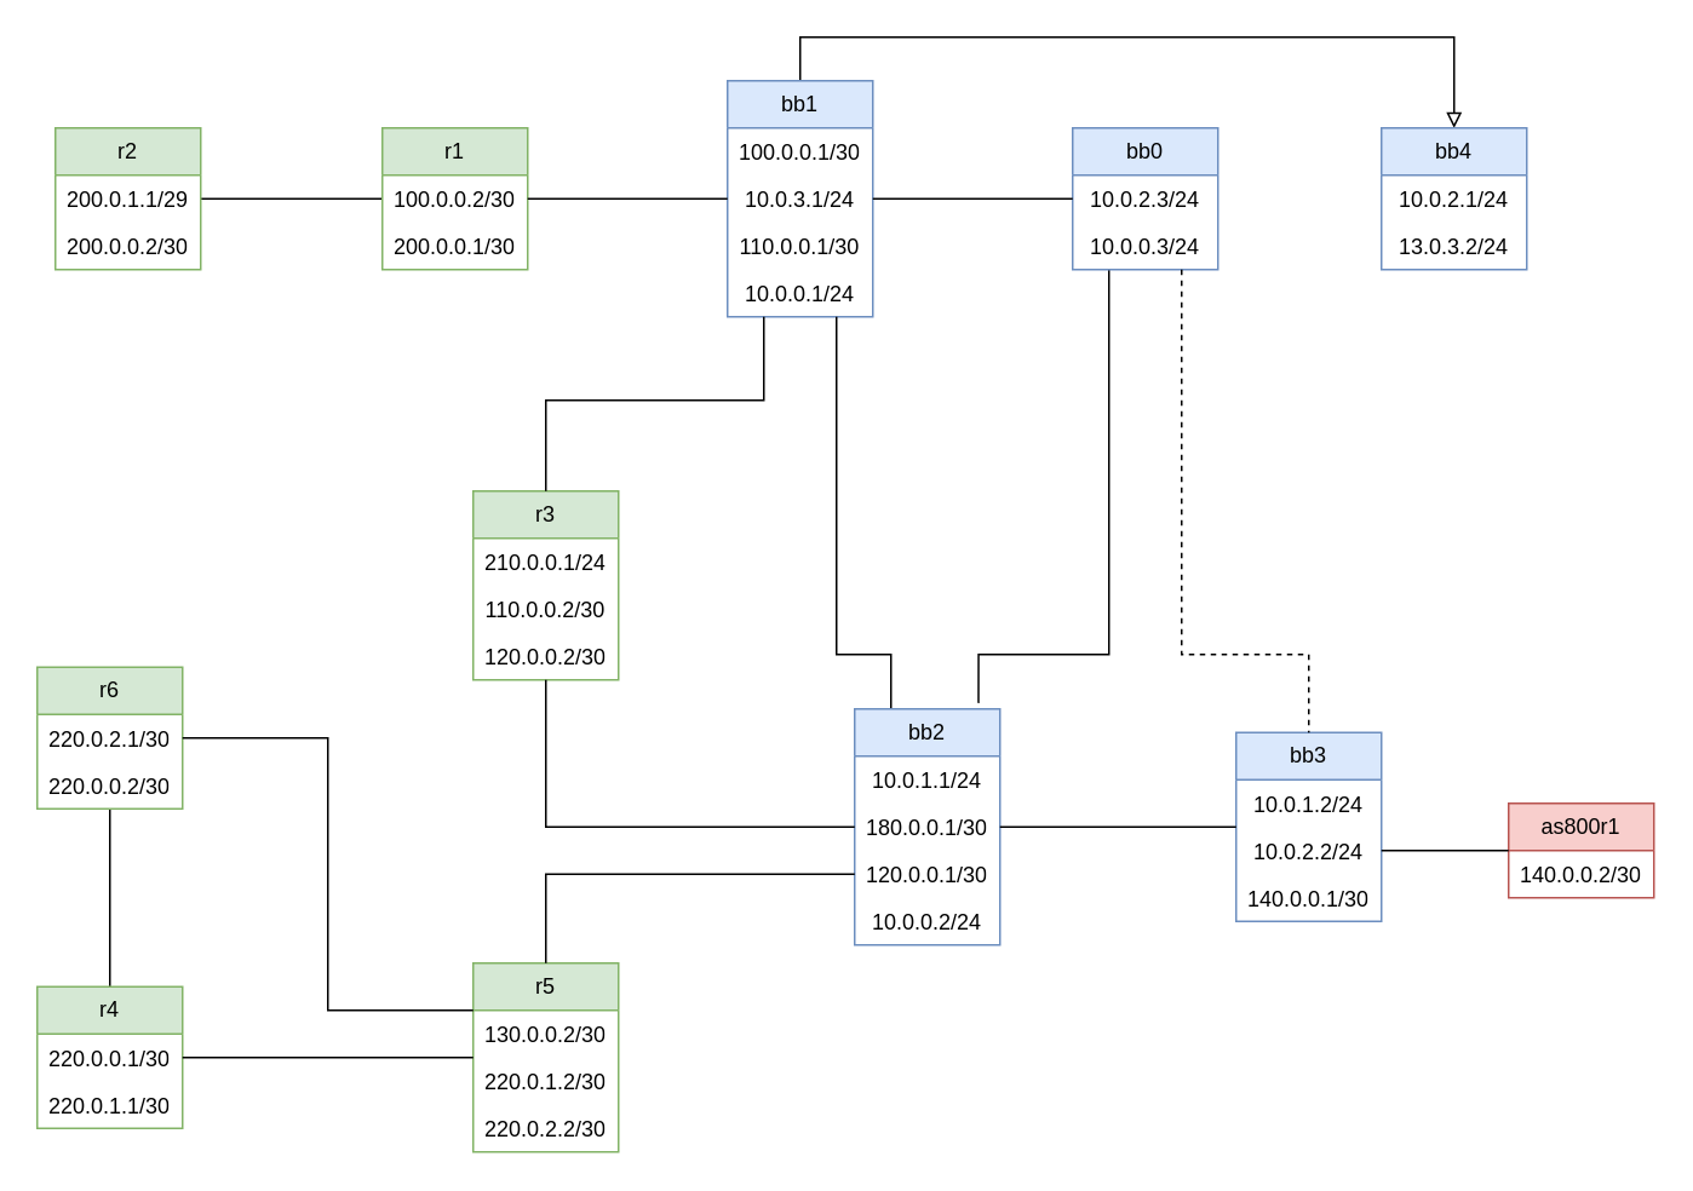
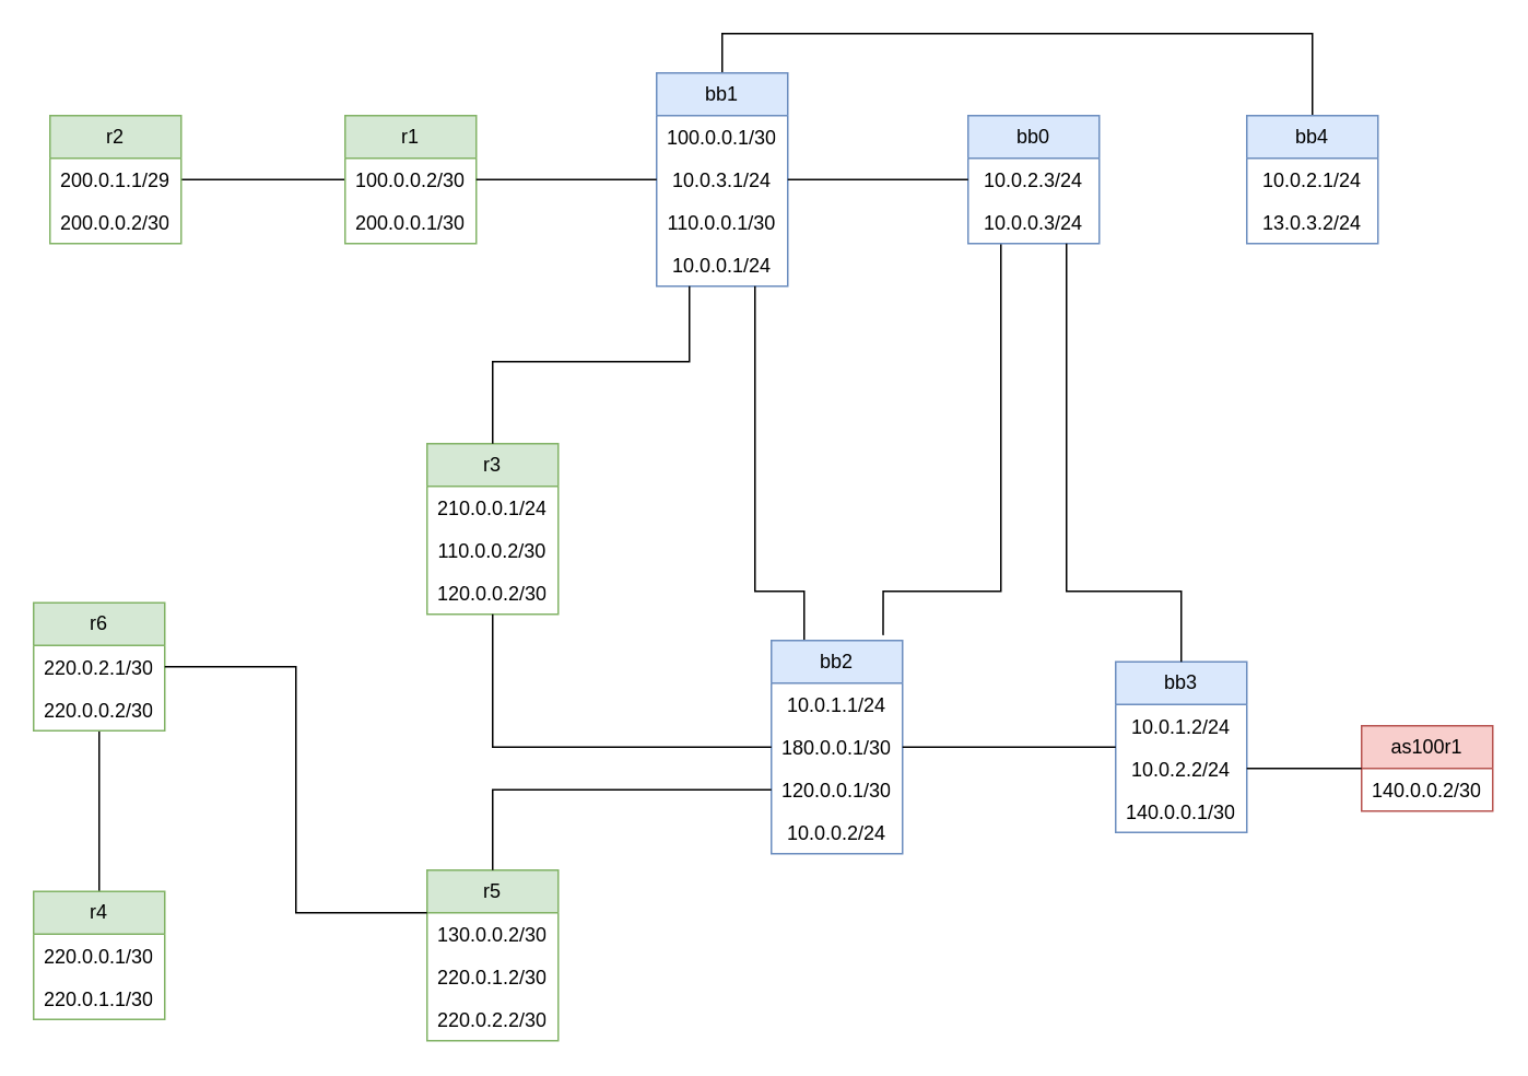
  <mxCell id="0" />
  <mxCell id="1" parent="0" />
- <mxCell id="2" style="edgeStyle=orthogonalEdgeStyle;rounded=0;orthogonalLoop=1;jettySize=auto;html=1;exitX=0.5;exitY=0;exitDx=0;exitDy=0;entryX=0.5;entryY=0;entryDx=0;entryDy=0;endArrow=block;endFill=0;" parent="1" source="3" target="18" edge="1"><mxGeometry relative="1" as="geometry"><Array as="points"><mxPoint x="440" y="20" /><mxPoint x="800" y="20" /></Array></mxGeometry></mxCell>
+ <mxCell id="2" style="edgeStyle=orthogonalEdgeStyle;rounded=0;orthogonalLoop=1;jettySize=auto;html=1;exitX=0.5;exitY=0;exitDx=0;exitDy=0;entryX=0.5;entryY=0;entryDx=0;entryDy=0;endArrow=none;endFill=0;" parent="1" source="3" target="18" edge="1"><mxGeometry relative="1" as="geometry"><Array as="points"><mxPoint x="440" y="20" /><mxPoint x="800" y="20" /></Array></mxGeometry></mxCell>
  <mxCell id="3" value="&lt;div&gt;bb1&lt;/div&gt;" style="swimlane;fontStyle=0;childLayout=stackLayout;horizontal=1;startSize=26;fillColor=#dae8fc;horizontalStack=0;resizeParent=1;resizeParentMax=0;resizeLast=0;collapsible=1;marginBottom=0;whiteSpace=wrap;html=1;strokeColor=#6c8ebf;" parent="1" vertex="1"><mxGeometry x="400" y="44" width="80" height="130" as="geometry"><mxRectangle x="280" y="280" width="60" height="30" as="alternateBounds" /></mxGeometry></mxCell>
  <mxCell id="4" value="100.0.0.1/30" style="text;strokeColor=none;fillColor=none;align=center;verticalAlign=top;spacingLeft=4;spacingRight=4;overflow=hidden;rotatable=0;points=[[0,0.5],[1,0.5]];portConstraint=eastwest;whiteSpace=wrap;html=1;" parent="3" vertex="1"><mxGeometry y="26" width="80" height="26" as="geometry" /></mxCell>
  <mxCell id="5" value="10.0.3.1/24" style="text;strokeColor=none;fillColor=none;align=center;verticalAlign=top;spacingLeft=4;spacingRight=4;overflow=hidden;rotatable=0;points=[[0,0.5],[1,0.5]];portConstraint=eastwest;whiteSpace=wrap;html=1;" parent="3" vertex="1"><mxGeometry y="52" width="80" height="26" as="geometry" /></mxCell>
  <mxCell id="6" value="110.0.0.1/30" style="text;strokeColor=none;fillColor=none;align=center;verticalAlign=top;spacingLeft=4;spacingRight=4;overflow=hidden;rotatable=0;points=[[0,0.5],[1,0.5]];portConstraint=eastwest;whiteSpace=wrap;html=1;" parent="3" vertex="1"><mxGeometry y="78" width="80" height="26" as="geometry" /></mxCell>
  <mxCell id="7" value="10.0.0.1/24" style="text;strokeColor=none;fillColor=none;align=center;verticalAlign=top;spacingLeft=4;spacingRight=4;overflow=hidden;rotatable=0;points=[[0,0.5],[1,0.5]];portConstraint=eastwest;whiteSpace=wrap;html=1;" parent="3" vertex="1"><mxGeometry y="104" width="80" height="26" as="geometry" /></mxCell>
  <mxCell id="8" style="edgeStyle=orthogonalEdgeStyle;rounded=0;orthogonalLoop=1;jettySize=auto;html=1;entryX=0.852;entryY=-0.025;entryDx=0;entryDy=0;entryPerimeter=0;endArrow=none;endFill=0;" parent="1" source="9" target="13" edge="1"><mxGeometry relative="1" as="geometry"><Array as="points"><mxPoint x="610" y="360" /><mxPoint x="538" y="360" /></Array></mxGeometry></mxCell>
  <mxCell id="9" value="bb0" style="swimlane;fontStyle=0;childLayout=stackLayout;horizontal=1;startSize=26;fillColor=#dae8fc;horizontalStack=0;resizeParent=1;resizeParentMax=0;resizeLast=0;collapsible=1;marginBottom=0;whiteSpace=wrap;html=1;strokeColor=#6c8ebf;" parent="1" vertex="1"><mxGeometry x="590" y="70" width="80" height="78" as="geometry" /></mxCell>
  <mxCell id="10" value="10.0.2.3/24" style="text;strokeColor=none;fillColor=none;align=center;verticalAlign=top;spacingLeft=4;spacingRight=4;overflow=hidden;rotatable=0;points=[[0,0.5],[1,0.5]];portConstraint=eastwest;whiteSpace=wrap;html=1;" parent="9" vertex="1"><mxGeometry y="26" width="80" height="26" as="geometry" /></mxCell>
  <mxCell id="11" value="10.0.0.3/24" style="text;strokeColor=none;fillColor=none;align=center;verticalAlign=top;spacingLeft=4;spacingRight=4;overflow=hidden;rotatable=0;points=[[0,0.5],[1,0.5]];portConstraint=eastwest;whiteSpace=wrap;html=1;" parent="9" vertex="1"><mxGeometry y="52" width="80" height="26" as="geometry" /></mxCell>
  <mxCell id="12" style="edgeStyle=orthogonalEdgeStyle;rounded=0;orthogonalLoop=1;jettySize=auto;html=1;exitX=0.25;exitY=0;exitDx=0;exitDy=0;endArrow=none;endFill=0;" parent="1" source="13" target="3" edge="1"><mxGeometry relative="1" as="geometry"><Array as="points"><mxPoint x="490" y="360" /><mxPoint x="460" y="360" /></Array></mxGeometry></mxCell>
  <mxCell id="13" value="&lt;div&gt;bb2&lt;/div&gt;" style="swimlane;fontStyle=0;childLayout=stackLayout;horizontal=1;startSize=26;fillColor=#dae8fc;horizontalStack=0;resizeParent=1;resizeParentMax=0;resizeLast=0;collapsible=1;marginBottom=0;whiteSpace=wrap;html=1;strokeColor=#6c8ebf;" parent="1" vertex="1"><mxGeometry y="390" width="80" height="130" as="geometry" x="470" /></mxCell>
  <mxCell id="14" value="10.0.1.1/24" style="text;strokeColor=none;fillColor=none;align=center;verticalAlign=top;spacingLeft=4;spacingRight=4;overflow=hidden;rotatable=0;points=[[0,0.5],[1,0.5]];portConstraint=eastwest;whiteSpace=wrap;html=1;" parent="13" vertex="1"><mxGeometry y="26" width="80" height="26" as="geometry" /></mxCell>
  <mxCell id="15" value="180.0.0.1/30" style="text;strokeColor=none;fillColor=none;align=center;verticalAlign=top;spacingLeft=4;spacingRight=4;overflow=hidden;rotatable=0;points=[[0,0.5],[1,0.5]];portConstraint=eastwest;whiteSpace=wrap;html=1;" parent="13" vertex="1"><mxGeometry y="52" width="80" height="26" as="geometry" /></mxCell>
  <mxCell id="16" value="120.0.0.1/30" style="text;strokeColor=none;fillColor=none;align=center;verticalAlign=top;spacingLeft=4;spacingRight=4;overflow=hidden;rotatable=0;points=[[0,0.5],[1,0.5]];portConstraint=eastwest;whiteSpace=wrap;html=1;" parent="13" vertex="1"><mxGeometry y="78" width="80" height="26" as="geometry" /></mxCell>
  <mxCell id="17" value="10.0.0.2/24" style="text;strokeColor=none;fillColor=none;align=center;verticalAlign=top;spacingLeft=4;spacingRight=4;overflow=hidden;rotatable=0;points=[[0,0.5],[1,0.5]];portConstraint=eastwest;whiteSpace=wrap;html=1;" parent="13" vertex="1"><mxGeometry y="104" width="80" height="26" as="geometry" /></mxCell>
  <mxCell id="18" value="&lt;div&gt;bb4&lt;/div&gt;" style="swimlane;fontStyle=0;childLayout=stackLayout;horizontal=1;startSize=26;fillColor=#dae8fc;horizontalStack=0;resizeParent=1;resizeParentMax=0;resizeLast=0;collapsible=1;marginBottom=0;whiteSpace=wrap;html=1;strokeColor=#6c8ebf;" parent="1" vertex="1"><mxGeometry x="760" y="70" width="80" height="78" as="geometry" /></mxCell>
  <mxCell id="19" value="10.0.2.1/24" style="text;strokeColor=none;fillColor=none;align=center;verticalAlign=top;spacingLeft=4;spacingRight=4;overflow=hidden;rotatable=0;points=[[0,0.5],[1,0.5]];portConstraint=eastwest;whiteSpace=wrap;html=1;" parent="18" vertex="1"><mxGeometry y="26" width="80" height="26" as="geometry" /></mxCell>
  <mxCell id="20" value="13.0.3.2/24" style="text;strokeColor=none;fillColor=none;align=center;verticalAlign=top;spacingLeft=4;spacingRight=4;overflow=hidden;rotatable=0;points=[[0,0.5],[1,0.5]];portConstraint=eastwest;whiteSpace=wrap;html=1;" parent="18" vertex="1"><mxGeometry y="52" width="80" height="26" as="geometry" /></mxCell>
  <mxCell id="21" value="bb3" style="swimlane;fontStyle=0;childLayout=stackLayout;horizontal=1;startSize=26;fillColor=#dae8fc;horizontalStack=0;resizeParent=1;resizeParentMax=0;resizeLast=0;collapsible=1;marginBottom=0;whiteSpace=wrap;html=1;strokeColor=#6c8ebf;" parent="1" vertex="1"><mxGeometry x="680" y="403" width="80" height="104" as="geometry" /></mxCell>
  <mxCell id="22" value="10.0.1.2/24" style="text;strokeColor=none;fillColor=none;align=center;verticalAlign=top;spacingLeft=4;spacingRight=4;overflow=hidden;rotatable=0;points=[[0,0.5],[1,0.5]];portConstraint=eastwest;whiteSpace=wrap;html=1;" parent="21" vertex="1"><mxGeometry y="26" width="80" height="26" as="geometry" /></mxCell>
  <mxCell id="23" value="10.0.2.2/24" style="text;strokeColor=none;fillColor=none;align=center;verticalAlign=top;spacingLeft=4;spacingRight=4;overflow=hidden;rotatable=0;points=[[0,0.5],[1,0.5]];portConstraint=eastwest;whiteSpace=wrap;html=1;" parent="21" vertex="1"><mxGeometry y="52" width="80" height="26" as="geometry" /></mxCell>
  <mxCell id="24" value="140.0.0.1/30" style="text;strokeColor=none;fillColor=none;align=center;verticalAlign=top;spacingLeft=4;spacingRight=4;overflow=hidden;rotatable=0;points=[[0,0.5],[1,0.5]];portConstraint=eastwest;whiteSpace=wrap;html=1;" parent="21" vertex="1"><mxGeometry y="78" width="80" height="26" as="geometry" /></mxCell>
  <mxCell id="25" style="edgeStyle=orthogonalEdgeStyle;rounded=0;orthogonalLoop=1;jettySize=auto;html=1;exitX=0;exitY=0.5;exitDx=0;exitDy=0;endArrow=none;endFill=0;startArrow=none;startFill=0;" parent="1" source="26" target="29" edge="1"><mxGeometry relative="1" as="geometry" /></mxCell>
  <mxCell id="26" value="r1" style="swimlane;fontStyle=0;childLayout=stackLayout;horizontal=1;startSize=26;fillColor=#d5e8d4;horizontalStack=0;resizeParent=1;resizeParentMax=0;resizeLast=0;collapsible=1;marginBottom=0;whiteSpace=wrap;html=1;strokeColor=#82b366;" parent="1" vertex="1"><mxGeometry x="210" y="70" width="80" height="78" as="geometry" /></mxCell>
  <mxCell id="27" value="100.0.0.2/30" style="text;strokeColor=none;fillColor=none;align=center;verticalAlign=top;spacingLeft=4;spacingRight=4;overflow=hidden;rotatable=0;points=[[0,0.5],[1,0.5]];portConstraint=eastwest;whiteSpace=wrap;html=1;" parent="26" vertex="1"><mxGeometry y="26" width="80" height="26" as="geometry" /></mxCell>
  <mxCell id="28" value="200.0.0.1/30" style="text;strokeColor=none;fillColor=none;align=center;verticalAlign=top;spacingLeft=4;spacingRight=4;overflow=hidden;rotatable=0;points=[[0,0.5],[1,0.5]];portConstraint=eastwest;whiteSpace=wrap;html=1;" parent="26" vertex="1"><mxGeometry y="52" width="80" height="26" as="geometry" /></mxCell>
  <mxCell id="29" value="r2" style="swimlane;fontStyle=0;childLayout=stackLayout;horizontal=1;startSize=26;fillColor=#d5e8d4;horizontalStack=0;resizeParent=1;resizeParentMax=0;resizeLast=0;collapsible=1;marginBottom=0;whiteSpace=wrap;html=1;strokeColor=#82b366;" parent="1" vertex="1"><mxGeometry x="30" y="70" width="80" height="78" as="geometry" /></mxCell>
  <mxCell id="30" value="200.0.1.1/29" style="text;strokeColor=none;fillColor=none;align=center;verticalAlign=top;spacingLeft=4;spacingRight=4;overflow=hidden;rotatable=0;points=[[0,0.5],[1,0.5]];portConstraint=eastwest;whiteSpace=wrap;html=1;" parent="29" vertex="1"><mxGeometry y="26" width="80" height="26" as="geometry" /></mxCell>
  <mxCell id="31" value="200.0.0.2/30" style="text;strokeColor=none;fillColor=none;align=center;verticalAlign=top;spacingLeft=4;spacingRight=4;overflow=hidden;rotatable=0;points=[[0,0.5],[1,0.5]];portConstraint=eastwest;whiteSpace=wrap;html=1;" parent="29" vertex="1"><mxGeometry y="52" width="80" height="26" as="geometry" /></mxCell>
  <mxCell id="32" value="r3" style="swimlane;fontStyle=0;childLayout=stackLayout;horizontal=1;startSize=26;fillColor=#d5e8d4;horizontalStack=0;resizeParent=1;resizeParentMax=0;resizeLast=0;collapsible=1;marginBottom=0;whiteSpace=wrap;html=1;strokeColor=#82b366;" parent="1" vertex="1"><mxGeometry x="260" y="270" width="80" height="104" as="geometry" /></mxCell>
  <mxCell id="33" value="210.0.0.1/24" style="text;strokeColor=none;fillColor=none;align=center;verticalAlign=top;spacingLeft=4;spacingRight=4;overflow=hidden;rotatable=0;points=[[0,0.5],[1,0.5]];portConstraint=eastwest;whiteSpace=wrap;html=1;" parent="32" vertex="1"><mxGeometry y="26" width="80" height="26" as="geometry" /></mxCell>
  <mxCell id="34" value="110.0.0.2/30" style="text;strokeColor=none;fillColor=none;align=center;verticalAlign=top;spacingLeft=4;spacingRight=4;overflow=hidden;rotatable=0;points=[[0,0.5],[1,0.5]];portConstraint=eastwest;whiteSpace=wrap;html=1;" parent="32" vertex="1"><mxGeometry y="52" width="80" height="26" as="geometry" /></mxCell>
  <mxCell id="35" value="120.0.0.2/30" style="text;strokeColor=none;fillColor=none;align=center;verticalAlign=top;spacingLeft=4;spacingRight=4;overflow=hidden;rotatable=0;points=[[0,0.5],[1,0.5]];portConstraint=eastwest;whiteSpace=wrap;html=1;" parent="32" vertex="1"><mxGeometry y="78" width="80" height="26" as="geometry" /></mxCell>
  <mxCell id="36" style="edgeStyle=orthogonalEdgeStyle;rounded=0;orthogonalLoop=1;jettySize=auto;html=1;exitX=0.5;exitY=0;exitDx=0;exitDy=0;endArrow=none;endFill=0;startArrow=none;startFill=0;" parent="1" source="37" target="44" edge="1"><mxGeometry relative="1" as="geometry" /></mxCell>
  <mxCell id="37" value="r4" style="swimlane;fontStyle=0;childLayout=stackLayout;horizontal=1;startSize=26;fillColor=#d5e8d4;horizontalStack=0;resizeParent=1;resizeParentMax=0;resizeLast=0;collapsible=1;marginBottom=0;whiteSpace=wrap;html=1;strokeColor=#82b366;" parent="1" vertex="1"><mxGeometry x="20" y="543" width="80" height="78" as="geometry" /></mxCell>
  <mxCell id="38" value="220.0.0.1/30" style="text;strokeColor=none;fillColor=none;align=center;verticalAlign=top;spacingLeft=4;spacingRight=4;overflow=hidden;rotatable=0;points=[[0,0.5],[1,0.5]];portConstraint=eastwest;whiteSpace=wrap;html=1;" parent="37" vertex="1"><mxGeometry y="26" width="80" height="26" as="geometry" /></mxCell>
  <mxCell id="39" value="220.0.1.1/30" style="text;strokeColor=none;fillColor=none;align=center;verticalAlign=top;spacingLeft=4;spacingRight=4;overflow=hidden;rotatable=0;points=[[0,0.5],[1,0.5]];portConstraint=eastwest;whiteSpace=wrap;html=1;" parent="37" vertex="1"><mxGeometry y="52" width="80" height="26" as="geometry" /></mxCell>
  <mxCell id="40" value="r5" style="swimlane;fontStyle=0;childLayout=stackLayout;horizontal=1;startSize=26;fillColor=#d5e8d4;horizontalStack=0;resizeParent=1;resizeParentMax=0;resizeLast=0;collapsible=1;marginBottom=0;whiteSpace=wrap;html=1;strokeColor=#82b366;" parent="1" vertex="1"><mxGeometry x="260" y="530" width="80" height="104" as="geometry" /></mxCell>
  <mxCell id="41" value="130.0.0.2/30" style="text;strokeColor=none;fillColor=none;align=center;verticalAlign=top;spacingLeft=4;spacingRight=4;overflow=hidden;rotatable=0;points=[[0,0.5],[1,0.5]];portConstraint=eastwest;whiteSpace=wrap;html=1;" parent="40" vertex="1"><mxGeometry y="26" width="80" height="26" as="geometry" /></mxCell>
  <mxCell id="42" value="220.0.1.2/30" style="text;strokeColor=none;fillColor=none;align=center;verticalAlign=top;spacingLeft=4;spacingRight=4;overflow=hidden;rotatable=0;points=[[0,0.5],[1,0.5]];portConstraint=eastwest;whiteSpace=wrap;html=1;" parent="40" vertex="1"><mxGeometry y="52" width="80" height="26" as="geometry" /></mxCell>
  <mxCell id="43" value="220.0.2.2/30" style="text;strokeColor=none;fillColor=none;align=center;verticalAlign=top;spacingLeft=4;spacingRight=4;overflow=hidden;rotatable=0;points=[[0,0.5],[1,0.5]];portConstraint=eastwest;whiteSpace=wrap;html=1;" parent="40" vertex="1"><mxGeometry y="78" width="80" height="26" as="geometry" /></mxCell>
  <mxCell id="44" value="r6" style="swimlane;fontStyle=0;childLayout=stackLayout;horizontal=1;startSize=26;fillColor=#d5e8d4;horizontalStack=0;resizeParent=1;resizeParentMax=0;resizeLast=0;collapsible=1;marginBottom=0;whiteSpace=wrap;html=1;strokeColor=#82b366;" parent="1" vertex="1"><mxGeometry x="20" y="367" width="80" height="78" as="geometry" /></mxCell>
  <mxCell id="45" value="220.0.2.1/30" style="text;strokeColor=none;fillColor=none;align=center;verticalAlign=top;spacingLeft=4;spacingRight=4;overflow=hidden;rotatable=0;points=[[0,0.5],[1,0.5]];portConstraint=eastwest;whiteSpace=wrap;html=1;" parent="44" vertex="1"><mxGeometry y="26" width="80" height="26" as="geometry" /></mxCell>
  <mxCell id="46" value="220.0.0.2/30" style="text;strokeColor=none;fillColor=none;align=center;verticalAlign=top;spacingLeft=4;spacingRight=4;overflow=hidden;rotatable=0;points=[[0,0.5],[1,0.5]];portConstraint=eastwest;whiteSpace=wrap;html=1;" parent="44" vertex="1"><mxGeometry y="52" width="80" height="26" as="geometry" /></mxCell>
- <mxCell id="47" value="as800r1" style="swimlane;fontStyle=0;childLayout=stackLayout;horizontal=1;startSize=26;fillColor=#f8cecc;horizontalStack=0;resizeParent=1;resizeParentMax=0;resizeLast=0;collapsible=1;marginBottom=0;whiteSpace=wrap;html=1;strokeColor=#b85450;" parent="1" vertex="1"><mxGeometry x="830" y="442" width="80" height="52" as="geometry" /></mxCell>
+ <mxCell id="47" value="as100r1" style="swimlane;fontStyle=0;childLayout=stackLayout;horizontal=1;startSize=26;fillColor=#f8cecc;horizontalStack=0;resizeParent=1;resizeParentMax=0;resizeLast=0;collapsible=1;marginBottom=0;whiteSpace=wrap;html=1;strokeColor=#b85450;" parent="1" vertex="1"><mxGeometry x="830" y="442" width="80" height="52" as="geometry" /></mxCell>
  <mxCell id="48" value="140.0.0.2/30" style="text;strokeColor=none;fillColor=none;align=center;verticalAlign=top;spacingLeft=4;spacingRight=4;overflow=hidden;rotatable=0;points=[[0,0.5],[1,0.5]];portConstraint=eastwest;whiteSpace=wrap;html=1;" parent="47" vertex="1"><mxGeometry y="26" width="80" height="26" as="geometry" /></mxCell>
  <mxCell id="49" style="edgeStyle=orthogonalEdgeStyle;rounded=0;orthogonalLoop=1;jettySize=auto;html=1;exitX=1;exitY=0.5;exitDx=0;exitDy=0;endArrow=none;endFill=0;" parent="1" source="15" target="21" edge="1"><mxGeometry relative="1" as="geometry" /></mxCell>
  <mxCell id="50" style="edgeStyle=orthogonalEdgeStyle;rounded=0;orthogonalLoop=1;jettySize=auto;html=1;exitX=1;exitY=0.5;exitDx=0;exitDy=0;entryX=0;entryY=0.5;entryDx=0;entryDy=0;endArrow=none;endFill=0;" parent="1" source="5" target="10" edge="1"><mxGeometry relative="1" as="geometry" /></mxCell>
- <mxCell id="51" style="edgeStyle=orthogonalEdgeStyle;rounded=0;orthogonalLoop=1;jettySize=auto;html=1;entryX=0.5;entryY=0;entryDx=0;entryDy=0;endArrow=none;endFill=0;dashed=1;" parent="1" source="9" target="21" edge="1"><mxGeometry relative="1" as="geometry"><Array as="points"><mxPoint x="650" y="360" /><mxPoint x="720" y="360" /></Array></mxGeometry></mxCell>
+ <mxCell id="51" style="edgeStyle=orthogonalEdgeStyle;rounded=0;orthogonalLoop=1;jettySize=auto;html=1;entryX=0.5;entryY=0;entryDx=0;entryDy=0;endArrow=none;endFill=0;" parent="1" source="9" target="21" edge="1"><mxGeometry relative="1" as="geometry"><Array as="points"><mxPoint x="650" y="360" /><mxPoint x="720" y="360" /></Array></mxGeometry></mxCell>
  <mxCell id="52" style="edgeStyle=orthogonalEdgeStyle;rounded=0;orthogonalLoop=1;jettySize=auto;html=1;exitX=0;exitY=0.5;exitDx=0;exitDy=0;endArrow=none;endFill=0;startArrow=none;startFill=0;" parent="1" source="5" target="26" edge="1"><mxGeometry relative="1" as="geometry" /></mxCell>
  <mxCell id="53" style="edgeStyle=orthogonalEdgeStyle;rounded=0;orthogonalLoop=1;jettySize=auto;html=1;endArrow=none;endFill=0;startArrow=none;startFill=0;" parent="1" source="3" target="32" edge="1"><mxGeometry relative="1" as="geometry"><Array as="points"><mxPoint x="420" y="220" /><mxPoint x="300" y="220" /></Array></mxGeometry></mxCell>
  <mxCell id="54" style="edgeStyle=orthogonalEdgeStyle;rounded=0;orthogonalLoop=1;jettySize=auto;html=1;exitX=0;exitY=0.5;exitDx=0;exitDy=0;endArrow=none;endFill=0;startArrow=none;startFill=0;" parent="1" source="15" target="32" edge="1"><mxGeometry relative="1" as="geometry" /></mxCell>
  <mxCell id="55" style="edgeStyle=orthogonalEdgeStyle;rounded=0;orthogonalLoop=1;jettySize=auto;html=1;exitX=0;exitY=0.5;exitDx=0;exitDy=0;endArrow=none;endFill=0;startArrow=none;startFill=0;" parent="1" source="16" target="40" edge="1"><mxGeometry relative="1" as="geometry" /></mxCell>
  <mxCell id="56" style="edgeStyle=orthogonalEdgeStyle;rounded=0;orthogonalLoop=1;jettySize=auto;html=1;exitX=1;exitY=0.5;exitDx=0;exitDy=0;endArrow=none;endFill=0;startArrow=none;startFill=0;" parent="1" source="23" target="47" edge="1"><mxGeometry relative="1" as="geometry" /></mxCell>
- <mxCell id="57" style="edgeStyle=orthogonalEdgeStyle;rounded=0;orthogonalLoop=1;jettySize=auto;html=1;exitX=1;exitY=0.5;exitDx=0;exitDy=0;endArrow=none;endFill=0;startArrow=none;startFill=0;" parent="1" source="38" target="40" edge="1"><mxGeometry relative="1" as="geometry" /></mxCell>
  <mxCell id="58" style="edgeStyle=orthogonalEdgeStyle;rounded=0;orthogonalLoop=1;jettySize=auto;html=1;exitX=1;exitY=0.5;exitDx=0;exitDy=0;entryX=0;entryY=0.25;entryDx=0;entryDy=0;endArrow=none;endFill=0;startArrow=none;startFill=0;" parent="1" source="45" target="40" edge="1"><mxGeometry relative="1" as="geometry" /></mxCell>
